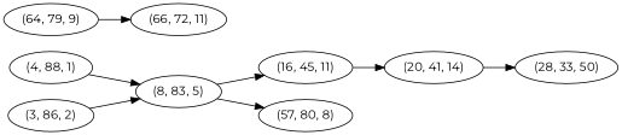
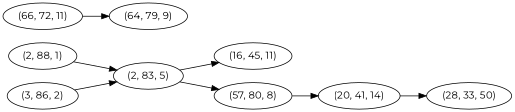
  digraph {
    fontname=Montserrat
    rankdir=LR
    node [fontname=Montserrat]
    edge [fontname=Montserrat]
-   "(2, 88, 1)" [label="(4, 88, 1)"]
-   "(8, 83, 5)"
+   "(2, 88, 1)"
+   "(8, 83, 5)" [label="(2, 83, 5)"]
    "(3, 86, 2)"
    "(16, 45, 11)"
    "(57, 80, 8)"
    "(20, 41, 14)"
    n7 [label="(28, 33, 50)"]
    "(64, 79, 9)"
    "(66, 72, 11)"
    "(2, 88, 1)" -> "(8, 83, 5)"
    "(8, 83, 5)" -> "(16, 45, 11)"
    "(8, 83, 5)" -> "(57, 80, 8)"
    "(3, 86, 2)" -> "(8, 83, 5)"
-   "(16, 45, 11)" -> "(20, 41, 14)"
+   "(57, 80, 8)" -> "(20, 41, 14)"
    "(20, 41, 14)" -> n7
-   "(64, 79, 9)" -> "(66, 72, 11)"
+   "(66, 72, 11)" -> "(64, 79, 9)"
  }
